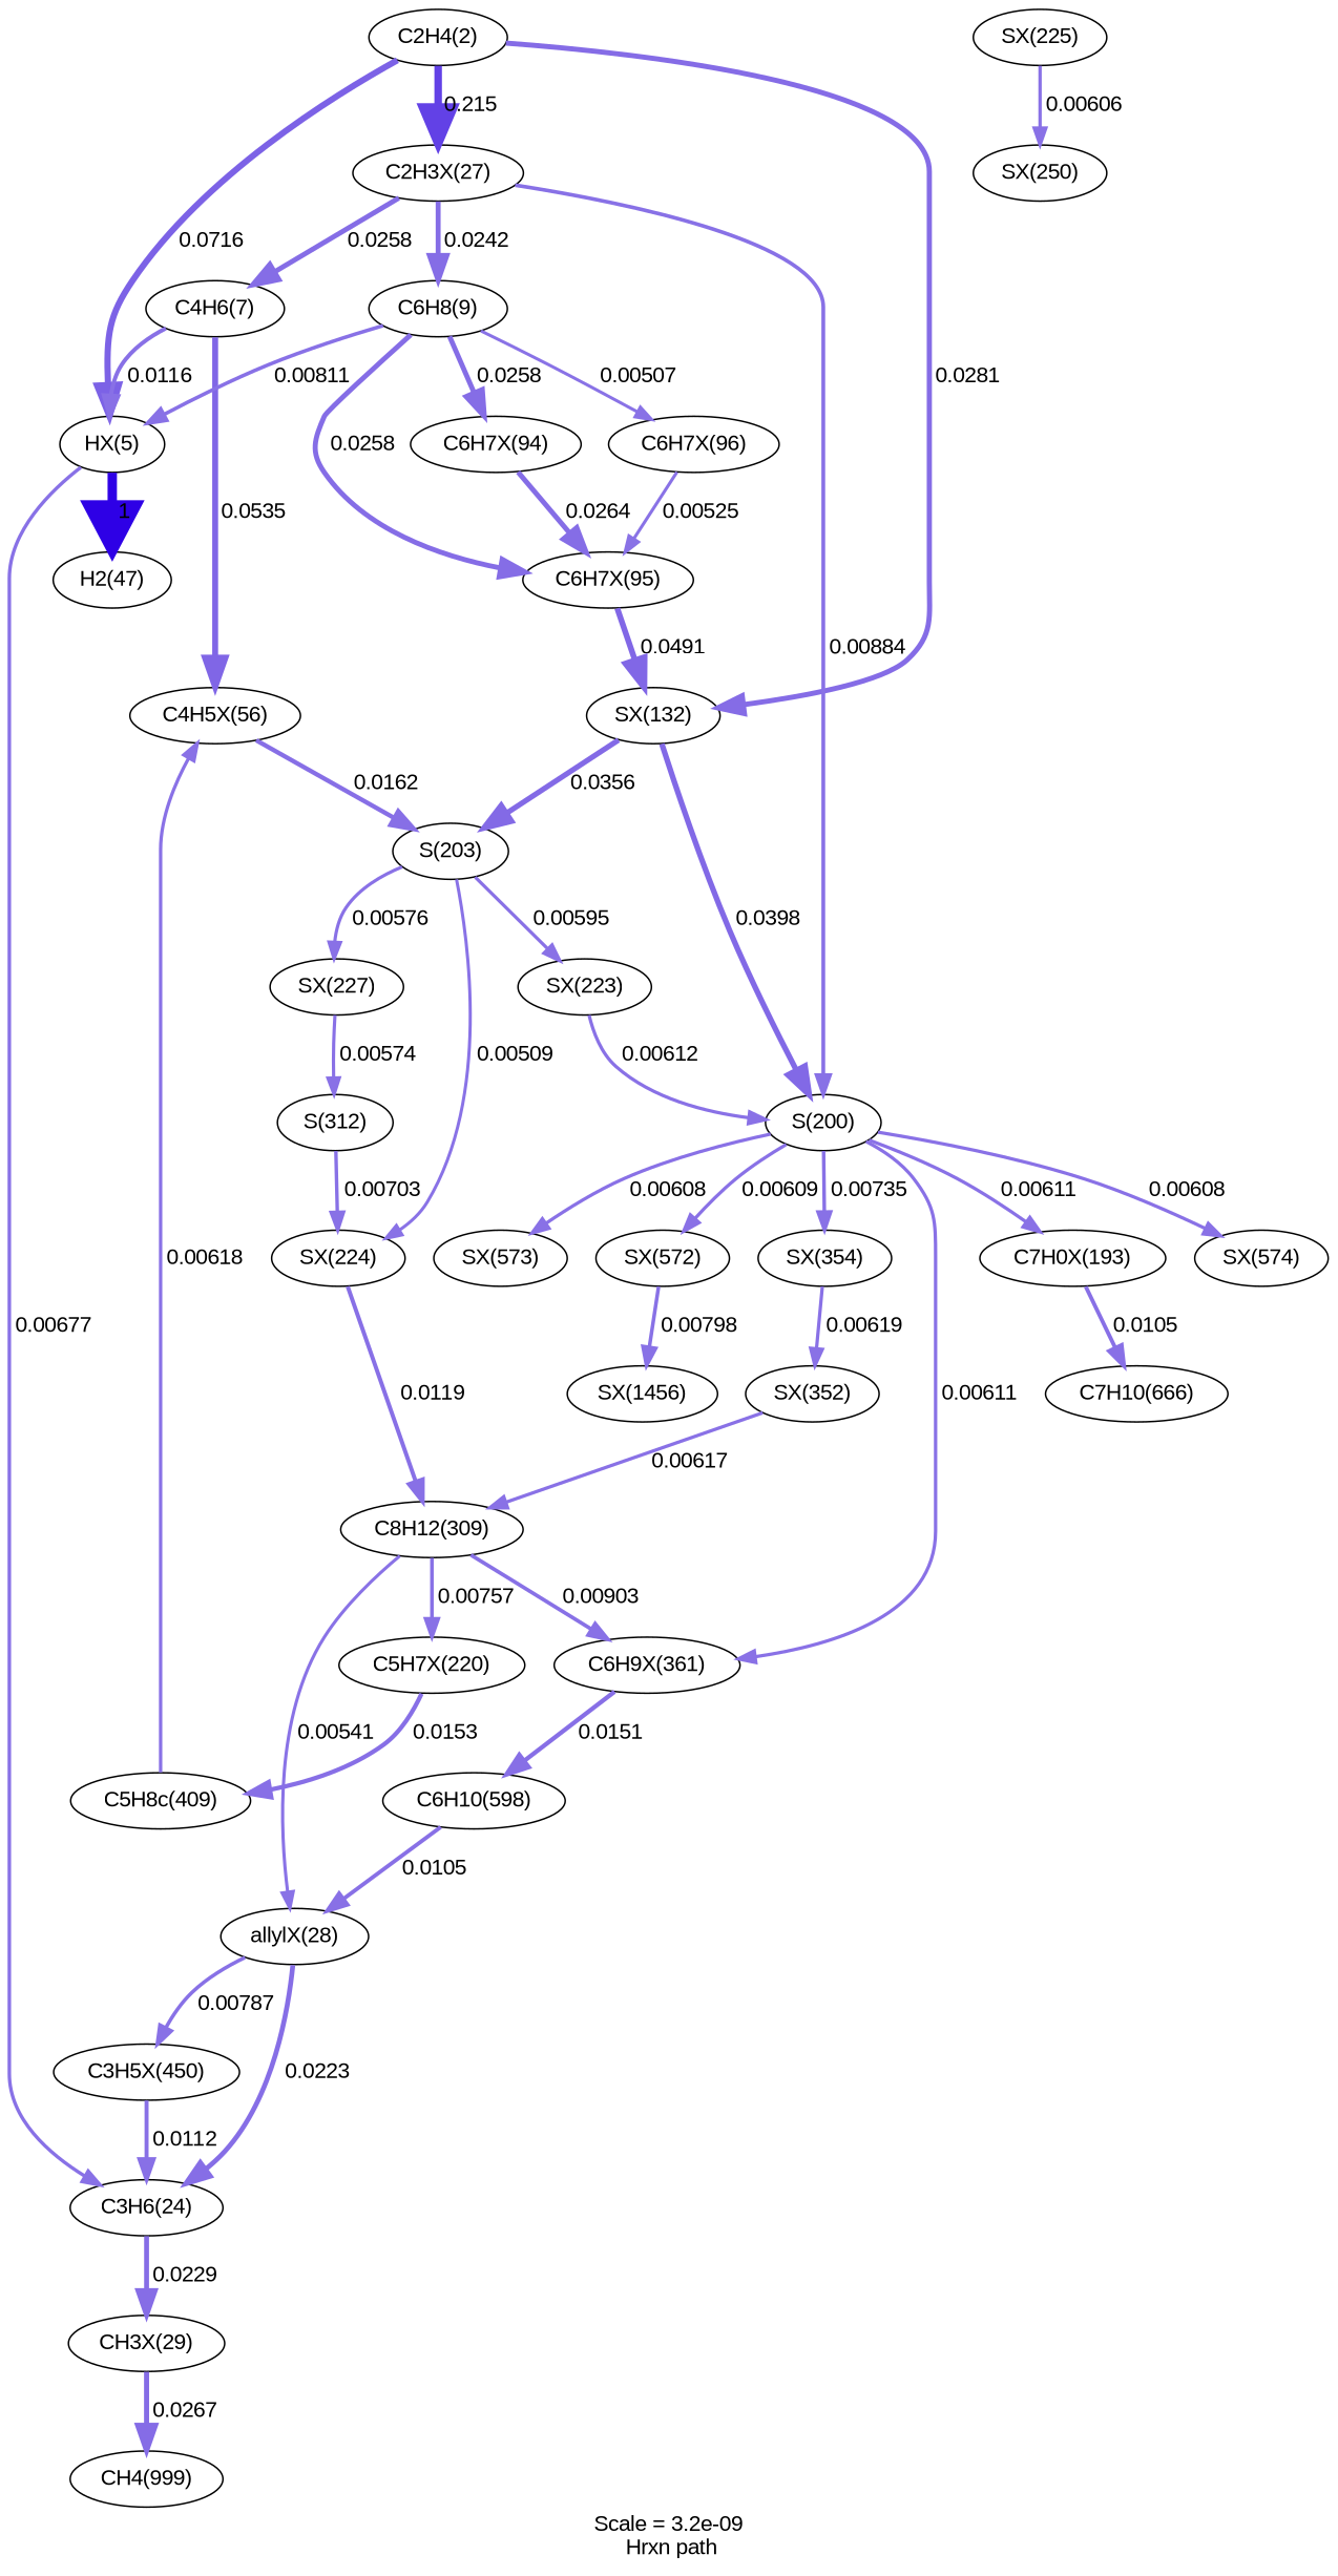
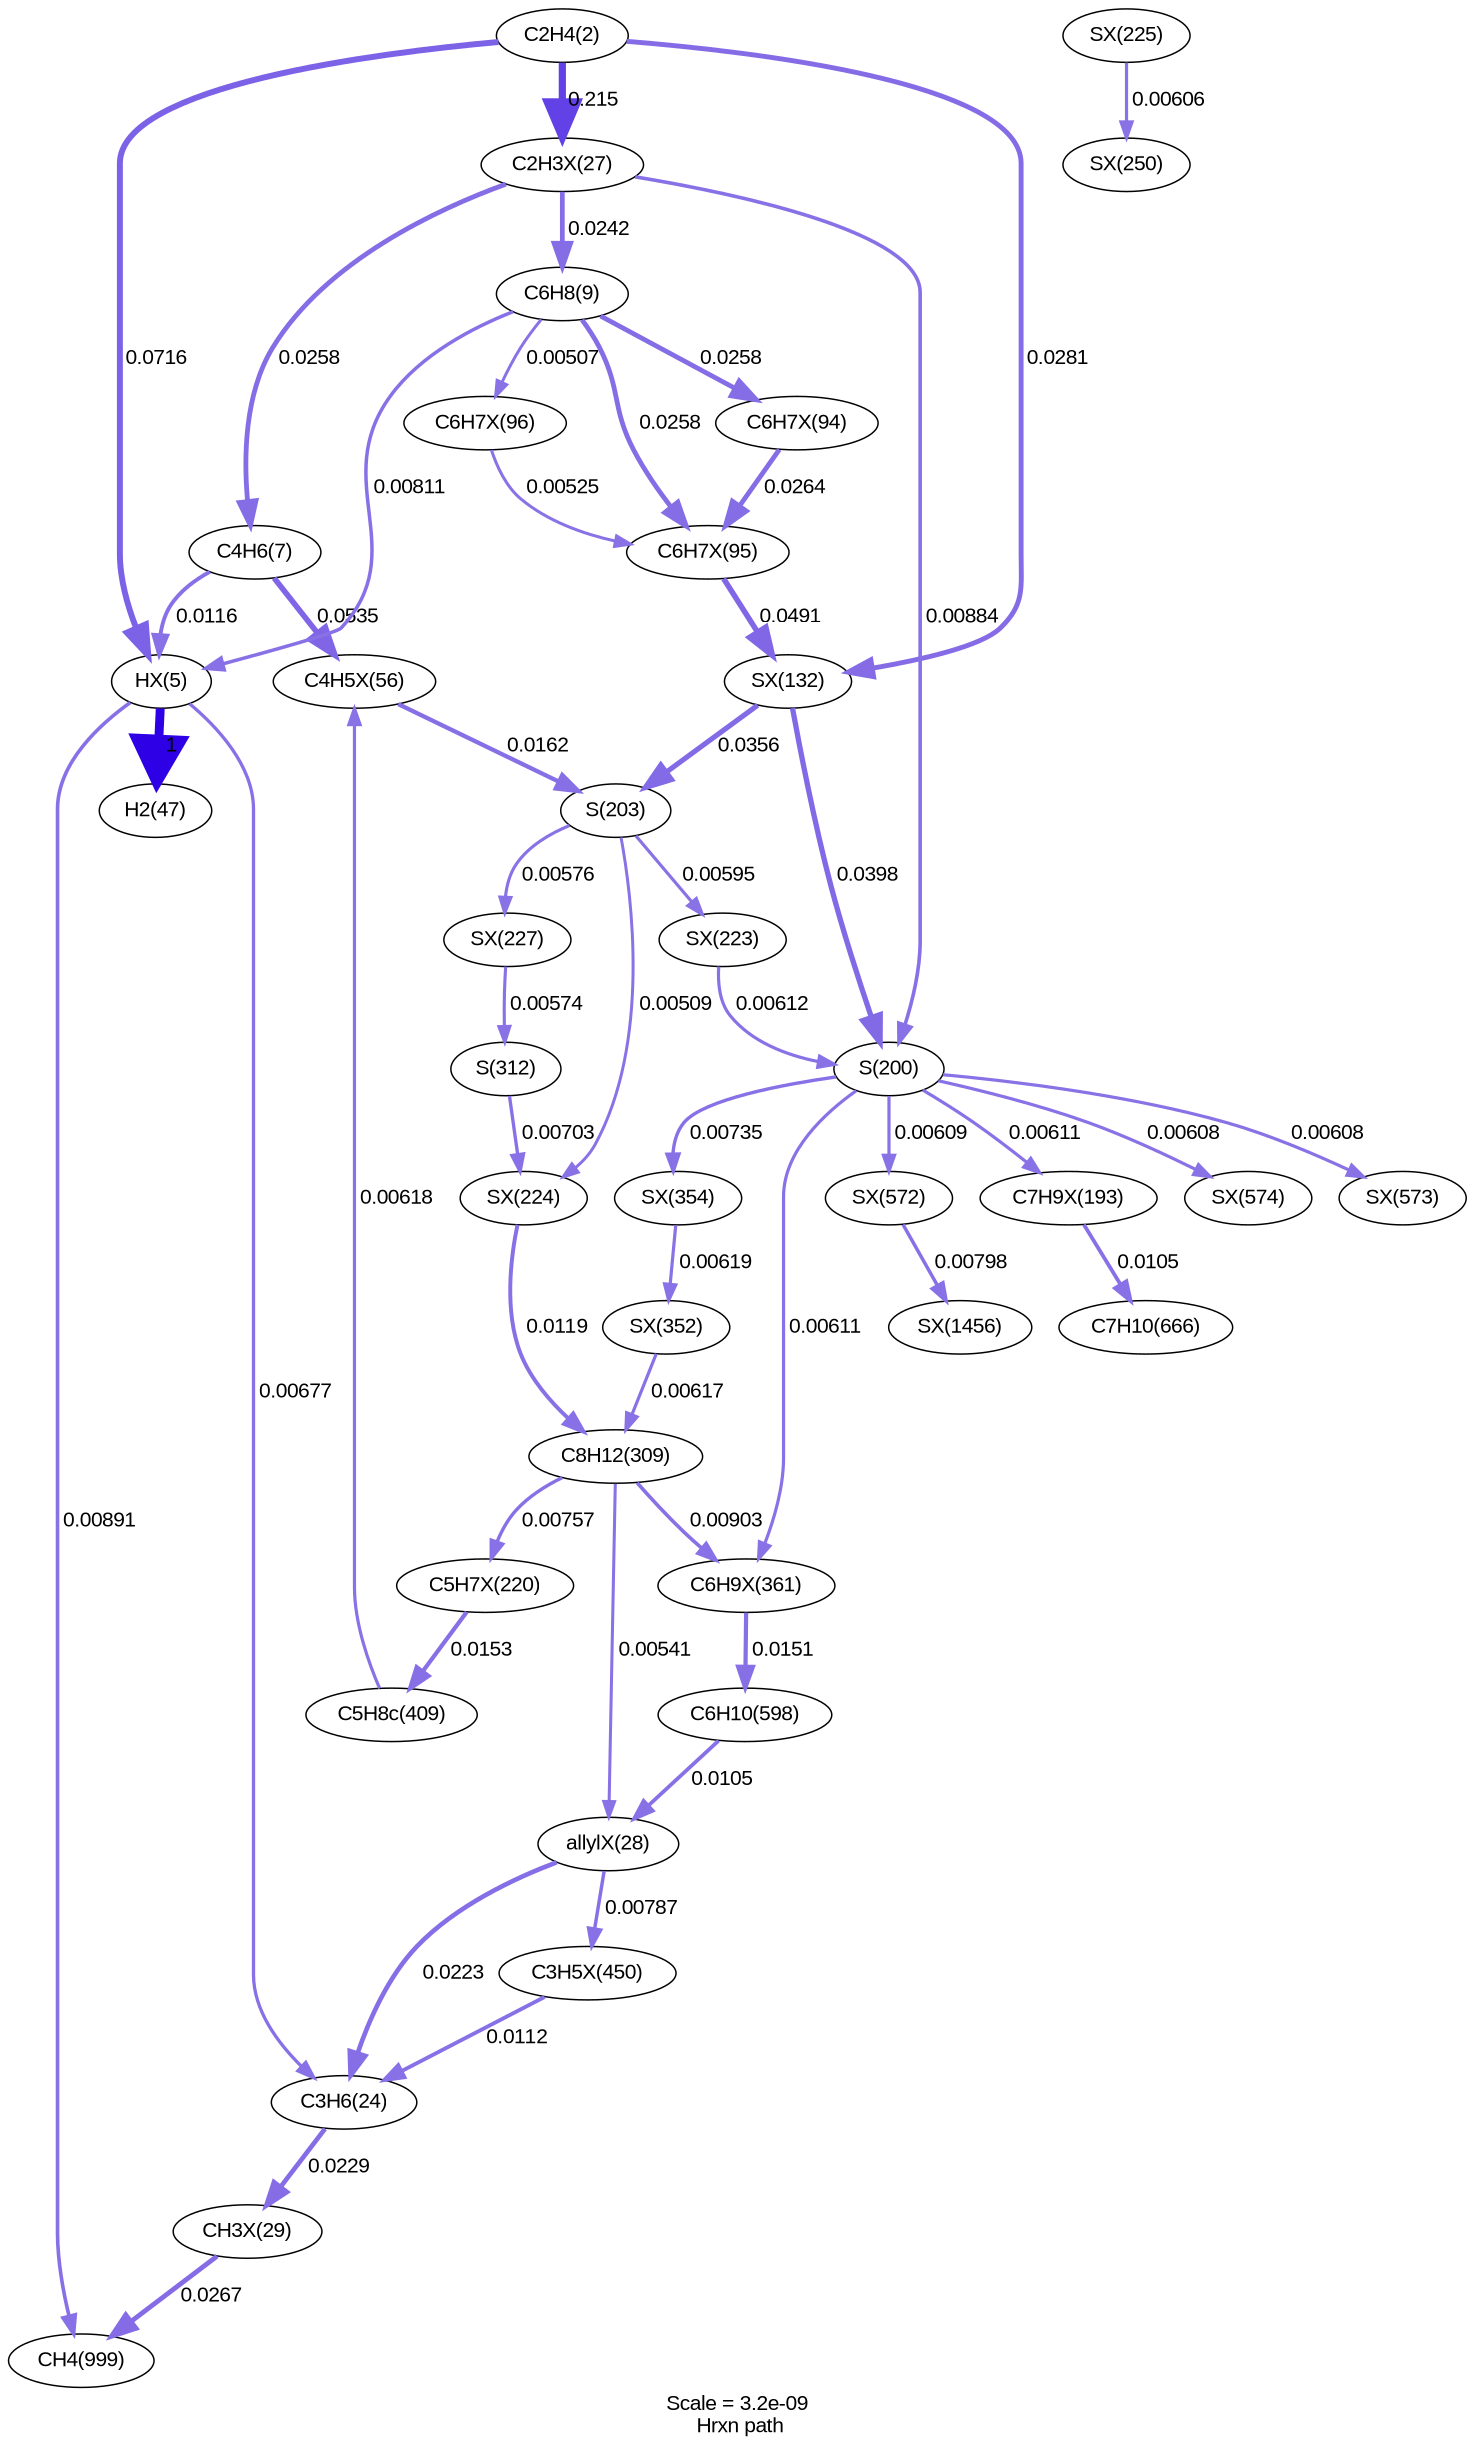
  digraph {
    fontname="Liberation Sans"
    label="Scale = 3.2e-09\l Hrxn path"
    node [fontname="Liberation Sans"]
    edge [arrowsize=1.08 color="0.7, 0.506, 0.9" fontname="Liberation Sans" style="setlinewidth(2.15)"]
    n1 [label="C2H4(2)"]
    n2 [label="HX(5)"]
    n3 [label="C2H3X(27)"]
    n4 [label="SX(132)"]
    n5 [label="H2(47)"]
    n6 [label="C3H6(24)"]
    n7 [label="CH4(999)"]
    n8 [label="C4H6(7)"]
    n9 [label="C6H8(9)"]
    n10 [label="S(200)"]
    n11 [label="S(203)"]
    n12 [label="CH3X(29)"]
    n13 [label="C4H5X(56)"]
    n14 [label="C6H7X(95)"]
    n15 [label="C6H7X(94)"]
    n16 [label="C6H7X(96)"]
    n17 [label="C6H9X(361)"]
    n18 [label="SX(354)"]
-   n19 [label="C7H0X(193)"]
+   n19 [label="C7H9X(193)"]
    n20 [label="SX(574)"]
    n21 [label="SX(573)"]
    n22 [label="SX(572)"]
    n23 [label="SX(224)"]
    n24 [label="SX(223)"]
    n25 [label="SX(227)"]
    n26 [label="C6H10(598)"]
    n27 [label="SX(352)"]
    n28 [label="C7H10(666)"]
    n29 [label="SX(1456)"]
    n30 [label="C8H12(309)"]
    n31 [label="S(312)"]
    n32 [label="C5H8c(409)"]
    n33 [label="C5H7X(220)"]
    n34 [label="allylX(28)"]
    n35 [label="SX(225)"]
    n36 [label="SX(250)"]
    n37 [label="C3H5X(450)"]
    n1 -> n2 [arrowsize=2 color="0.7, 0.572, 0.9" label=" 0.0716" style="setlinewidth(4.01)"]
    n1 -> n3 [arrowsize=2.42 color="0.7, 0.715, 0.9" label=" 0.215" style="setlinewidth(4.84)"]
    n1 -> n4 [arrowsize=1.65 color="0.7, 0.528, 0.9" label=" 0.0281" style="setlinewidth(3.3)"]
    n2 -> n5 [arrowsize=3 color="0.7, 1.5, 0.9" label=" 1" style="setlinewidth(6)"]
    n2 -> n6 [arrowsize=1.11 color="0.7, 0.507, 0.9" label=" 0.00677" style="setlinewidth(2.23)"]
+   n2 -> n7 [arrowsize=1.22 color="0.7, 0.509, 0.9" label=" 0.00891" style="setlinewidth(2.44)"]
    n3 -> n8 [arrowsize=1.62 color="0.7, 0.526, 0.9" label=" 0.0258" style="setlinewidth(3.24)"]
    n3 -> n9 [arrowsize=1.6 color="0.7, 0.524, 0.9" label=" 0.0242" style="setlinewidth(3.19)"]
    n3 -> n10 [arrowsize=1.22 color="0.7, 0.509, 0.9" label=" 0.00884" style="setlinewidth(2.43)"]
    n4 -> n10 [arrowsize=1.78 color="0.7, 0.54, 0.9" label=" 0.0398" style="setlinewidth(3.57)"]
    n4 -> n11 [arrowsize=1.74 color="0.7, 0.536, 0.9" label=" 0.0356" style="setlinewidth(3.48)"]
    n6 -> n12 [arrowsize=1.57 color="0.7, 0.523, 0.9" label=" 0.0229" style="setlinewidth(3.15)"]
    n8 -> n2 [arrowsize=1.32 color="0.7, 0.512, 0.9" label=" 0.0116" style="setlinewidth(2.63)"]
    n8 -> n13 [arrowsize=1.89 color="0.7, 0.554, 0.9" label=" 0.0535" style="setlinewidth(3.79)"]
    n9 -> n2 [arrowsize=1.18 color="0.7, 0.508, 0.9" label=" 0.00811" style="setlinewidth(2.37)"]
    n9 -> n14 [arrowsize=1.62 color="0.7, 0.526, 0.9" label=" 0.0258" style="setlinewidth(3.24)"]
    n9 -> n15 [arrowsize=1.62 color="0.7, 0.526, 0.9" label=" 0.0258" style="setlinewidth(3.24)"]
    n9 -> n16 [arrowsize=1.01 color="0.7, 0.505, 0.9" label=" 0.00507" style="setlinewidth(2.01)"]
    n10 -> n17 [label=" 0.00611"]
    n10 -> n18 [arrowsize=1.15 color="0.7, 0.507, 0.9" label=" 0.00735" style="setlinewidth(2.29)"]
    n10 -> n19 [label=" 0.00611"]
    n10 -> n20 [arrowsize=1.07 label=" 0.00608"]
    n10 -> n21 [arrowsize=1.07 label=" 0.00608"]
    n10 -> n22 [arrowsize=1.07 label=" 0.00609"]
    n11 -> n23 [arrowsize=1.01 color="0.7, 0.505, 0.9" label=" 0.00509" style="setlinewidth(2.01)"]
    n11 -> n24 [arrowsize=1.07 label=" 0.00595" style="setlinewidth(2.13)"]
    n11 -> n25 [arrowsize=1.05 label=" 0.00576" style="setlinewidth(2.11)"]
    n12 -> n7 [arrowsize=1.63 color="0.7, 0.527, 0.9" label=" 0.0267" style="setlinewidth(3.27)"]
    n13 -> n11 [arrowsize=1.44 color="0.7, 0.516, 0.9" label=" 0.0162" style="setlinewidth(2.89)"]
    n14 -> n4 [arrowsize=1.86 color="0.7, 0.549, 0.9" label=" 0.0491" style="setlinewidth(3.72)"]
    n15 -> n14 [arrowsize=1.63 color="0.7, 0.526, 0.9" label=" 0.0264" style="setlinewidth(3.26)"]
    n16 -> n14 [arrowsize=1.02 color="0.7, 0.505, 0.9" label=" 0.00525" style="setlinewidth(2.04)"]
    n17 -> n26 [arrowsize=1.42 color="0.7, 0.515, 0.9" label=" 0.0151" style="setlinewidth(2.84)"]
    n18 -> n27 [label=" 0.00619" style="setlinewidth(2.16)"]
    n19 -> n28 [arrowsize=1.28 color="0.7, 0.51, 0.9" label=" 0.0105" style="setlinewidth(2.56)"]
    n22 -> n29 [arrowsize=1.18 color="0.7, 0.508, 0.9" label=" 0.00798" style="setlinewidth(2.35)"]
    n23 -> n30 [arrowsize=1.33 color="0.7, 0.512, 0.9" label=" 0.0119" style="setlinewidth(2.66)"]
    n24 -> n10 [label=" 0.00612"]
    n25 -> n31 [arrowsize=1.05 label=" 0.00574" style="setlinewidth(2.1)"]
    n26 -> n34 [arrowsize=1.28 color="0.7, 0.511, 0.9" label=" 0.0105" style="setlinewidth(2.56)"]
    n27 -> n30 [label=" 0.00617" style="setlinewidth(2.16)"]
    n30 -> n17 [arrowsize=1.22 color="0.7, 0.509, 0.9" label=" 0.00903" style="setlinewidth(2.45)"]
    n30 -> n33 [arrowsize=1.16 color="0.7, 0.508, 0.9" label=" 0.00757" style="setlinewidth(2.31)"]
    n30 -> n34 [arrowsize=1.03 color="0.7, 0.505, 0.9" label=" 0.00541" style="setlinewidth(2.06)"]
    n31 -> n23 [arrowsize=1.13 color="0.7, 0.507, 0.9" label=" 0.00703" style="setlinewidth(2.26)"]
    n32 -> n13 [label=" 0.00618" style="setlinewidth(2.16)"]
    n33 -> n32 [arrowsize=1.42 color="0.7, 0.515, 0.9" label=" 0.0153" style="setlinewidth(2.84)"]
    n34 -> n6 [arrowsize=1.56 color="0.7, 0.522, 0.9" label=" 0.0223" style="setlinewidth(3.13)"]
    n34 -> n37 [arrowsize=1.17 color="0.7, 0.508, 0.9" label=" 0.00787" style="setlinewidth(2.34)"]
    n35 -> n36 [arrowsize=1.07 label=" 0.00606" style="setlinewidth(2.14)"]
    n37 -> n6 [arrowsize=1.3 color="0.7, 0.511, 0.9" label=" 0.0112" style="setlinewidth(2.61)"]
  }
